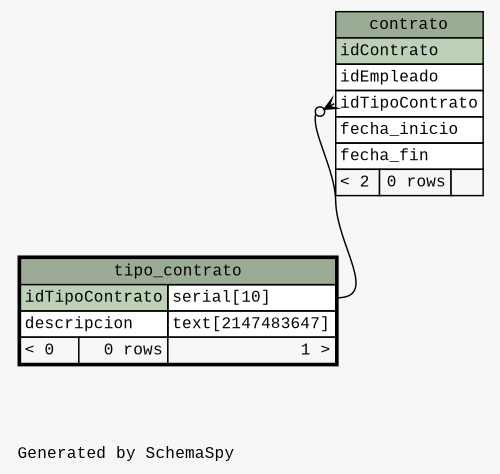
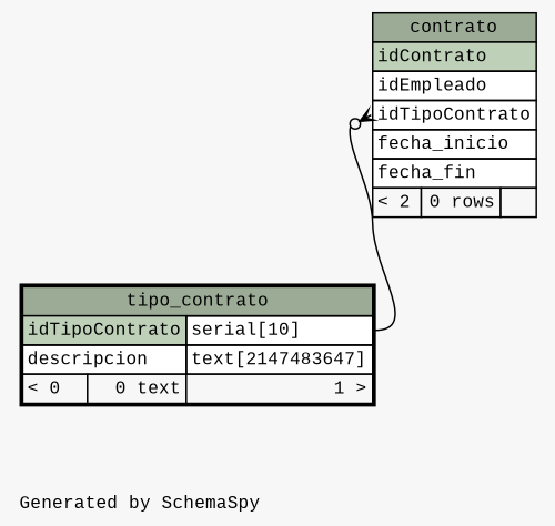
  digraph {
    bgcolor="#f7f7f7"
    fontname="Liberation Mono"
    fontsize=11
    label="\nGenerated by SchemaSpy"
    labeljust=l
    nodesep=0.18
    rankdir=TB
    ranksep=0.46
    node [fontname="Liberation Mono" fontsize=11 shape=plaintext]
    n1 [label=<     <TABLE BORDER="0" CELLBORDER="1" CELLSPACING="0" BGCOLOR="#ffffff">       <TR><TD COLSPAN="3" BGCOLOR="#9bab96" ALIGN="CENTER">contrato</TD></TR>       <TR><TD PORT="idContrato" COLSPAN="3" BGCOLOR="#bed1b8" ALIGN="LEFT">idContrato</TD></TR>       <TR><TD PORT="idEmpleado" COLSPAN="3" ALIGN="LEFT">idEmpleado</TD></TR>       <TR><TD PORT="idTipoContrato" COLSPAN="3" ALIGN="LEFT">idTipoContrato</TD></TR>       <TR><TD PORT="fecha_inicio" COLSPAN="3" ALIGN="LEFT">fecha_inicio</TD></TR>       <TR><TD PORT="fecha_fin" COLSPAN="3" ALIGN="LEFT">fecha_fin</TD></TR>       <TR><TD ALIGN="LEFT" BGCOLOR="#f7f7f7">&lt; 2</TD><TD ALIGN="RIGHT" BGCOLOR="#f7f7f7">0 rows</TD><TD ALIGN="RIGHT" BGCOLOR="#f7f7f7">  </TD></TR>     </TABLE>>]
-   n2 [label=<     <TABLE BORDER="2" CELLBORDER="1" CELLSPACING="0" BGCOLOR="#ffffff">       <TR><TD COLSPAN="3" BGCOLOR="#9bab96" ALIGN="CENTER">tipo_contrato</TD></TR>       <TR><TD PORT="idTipoContrato" COLSPAN="2" BGCOLOR="#bed1b8" ALIGN="LEFT">idTipoContrato</TD><TD PORT="idTipoContrato.type" ALIGN="LEFT">serial[10]</TD></TR>       <TR><TD PORT="descripcion" COLSPAN="2" ALIGN="LEFT">descripcion</TD><TD PORT="descripcion.type" ALIGN="LEFT">text[2147483647]</TD></TR>       <TR><TD ALIGN="LEFT" BGCOLOR="#f7f7f7">&lt; 0</TD><TD ALIGN="RIGHT" BGCOLOR="#f7f7f7">0 rows</TD><TD ALIGN="RIGHT" BGCOLOR="#f7f7f7">1 &gt;</TD></TR>     </TABLE>>]
+   n2 [label=<     <TABLE BORDER="2" CELLBORDER="1" CELLSPACING="0" BGCOLOR="#ffffff">       <TR><TD COLSPAN="3" BGCOLOR="#9bab96" ALIGN="CENTER">tipo_contrato</TD></TR>       <TR><TD PORT="idTipoContrato" COLSPAN="2" BGCOLOR="#bed1b8" ALIGN="LEFT">idTipoContrato</TD><TD PORT="idTipoContrato.type" ALIGN="LEFT">serial[10]</TD></TR>       <TR><TD PORT="descripcion" COLSPAN="2" ALIGN="LEFT">descripcion</TD><TD PORT="descripcion.type" ALIGN="LEFT">text[2147483647]</TD></TR>       <TR><TD ALIGN="LEFT" BGCOLOR="#f7f7f7">&lt; 0</TD><TD ALIGN="RIGHT" BGCOLOR="#f7f7f7">0 text</TD><TD ALIGN="RIGHT" BGCOLOR="#f7f7f7">1 &gt;</TD></TR>     </TABLE>>]
    n1 -> n2 [arrowhead=none arrowsize=0.8 arrowtail=crowodot dir=back headport="idTipoContrato.type:e" tailport="idTipoContrato:w" fontname="Liberation Mono"]
  }
